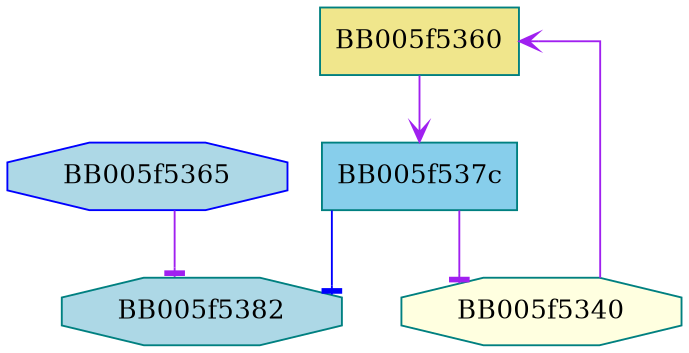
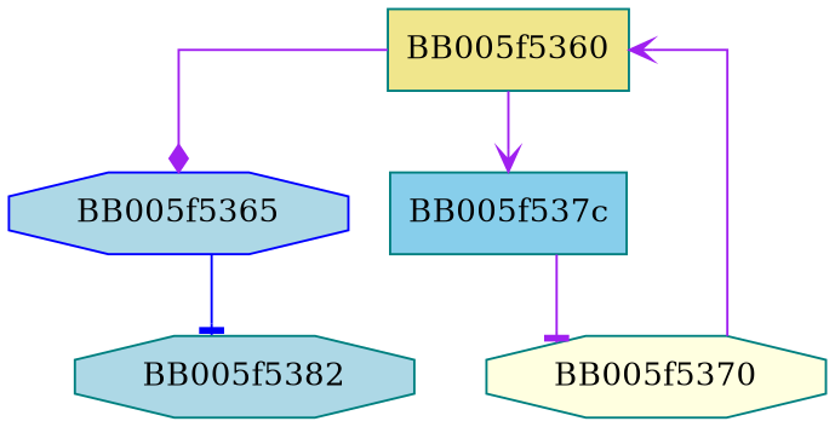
  digraph {
    splines=ortho
    node [color=teal fillcolor=lightblue shape=octagon style=filled]
    edge [arrowhead=tee color=purple]
    BB005f5360 [fillcolor=khaki shape=box]
    BB005f537c [fillcolor=skyblue shape=box]
    BB005f5365 [color=blue]
    BB005f5382
-   BB005f5370 [fillcolor=lightyellow label=BB005f5340]
+   BB005f5370 [fillcolor=lightyellow]
    BB005f5360 -> BB005f537c [arrowhead=vee]
-   BB005f537c -> BB005f5382 [color=blue]
+   BB005f5360 -> BB005f5365 [arrowhead=diamond]
    BB005f537c -> BB005f5370
-   BB005f5365 -> BB005f5382
+   BB005f5365 -> BB005f5382 [color=blue]
    BB005f5370 -> BB005f5360 [arrowhead=vee]
  }
